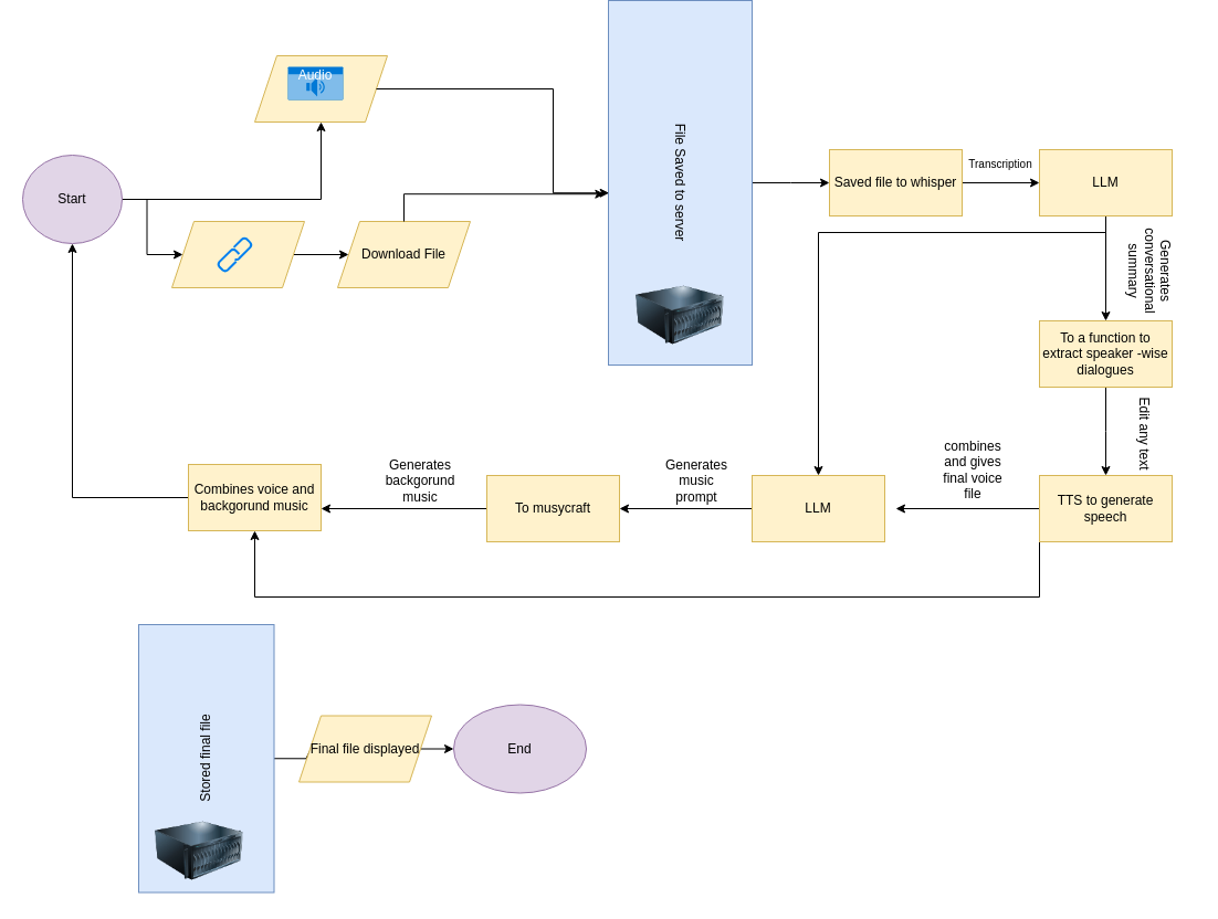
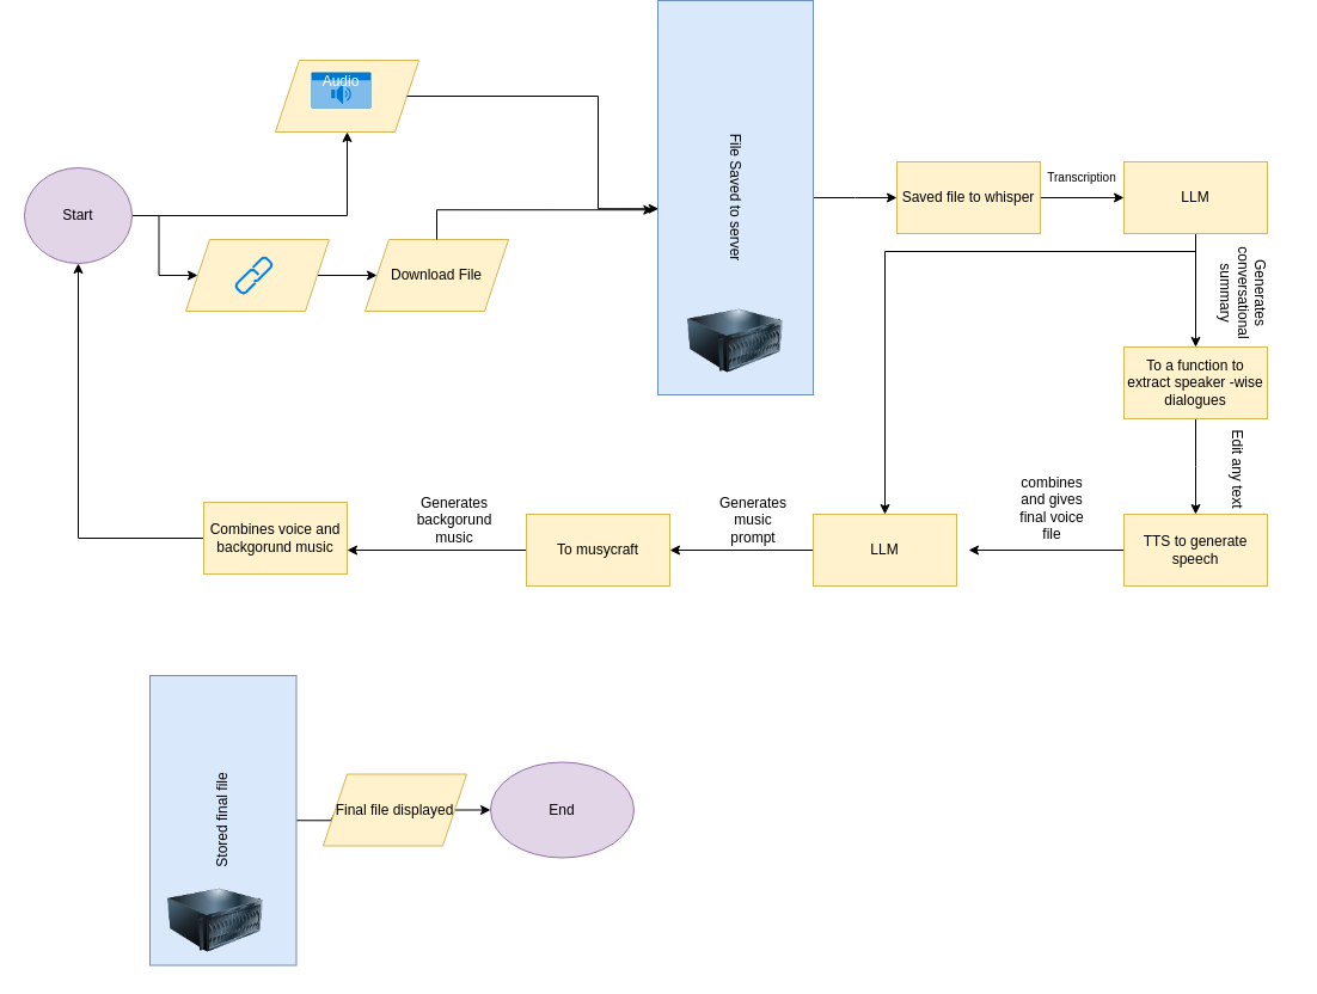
  <mxCell id="0" />
  <mxCell id="1" parent="0" />
  <mxCell id="2" style="edgeStyle=orthogonalEdgeStyle;rounded=0;orthogonalLoop=1;jettySize=auto;html=1;exitX=1;exitY=0.5;exitDx=0;exitDy=0;" edge="1" parent="1" source="4" target="5"><mxGeometry relative="1" as="geometry" /></mxCell>
  <mxCell id="3" style="edgeStyle=orthogonalEdgeStyle;rounded=0;orthogonalLoop=1;jettySize=auto;html=1;exitX=1;exitY=0.5;exitDx=0;exitDy=0;entryX=0;entryY=0.5;entryDx=0;entryDy=0;" edge="1" parent="1" source="4" target="7"><mxGeometry relative="1" as="geometry" /></mxCell>
  <mxCell id="4" value="Start" style="ellipse;whiteSpace=wrap;html=1;fillColor=#e1d5e7;strokeColor=#9673a6;" vertex="1" parent="1"><mxGeometry x="20" y="110" width="90" height="80" as="geometry" /></mxCell>
  <mxCell id="5" value="" style="shape=parallelogram;perimeter=parallelogramPerimeter;whiteSpace=wrap;html=1;fixedSize=1;fillColor=#fff2cc;strokeColor=#d6b656;" vertex="1" parent="1"><mxGeometry x="230" y="20" width="120" height="60" as="geometry" /></mxCell>
  <mxCell id="6" style="edgeStyle=orthogonalEdgeStyle;rounded=0;orthogonalLoop=1;jettySize=auto;html=1;exitX=1;exitY=0.5;exitDx=0;exitDy=0;" edge="1" parent="1" source="7" target="8"><mxGeometry relative="1" as="geometry" /></mxCell>
  <mxCell id="7" value="" style="shape=parallelogram;perimeter=parallelogramPerimeter;whiteSpace=wrap;html=1;fixedSize=1;fillColor=#fff2cc;strokeColor=#d6b656;" vertex="1" parent="1"><mxGeometry x="155" y="170" width="120" height="60" as="geometry" /></mxCell>
  <mxCell id="8" value="Download File" style="shape=parallelogram;perimeter=parallelogramPerimeter;whiteSpace=wrap;html=1;fixedSize=1;fillColor=#fff2cc;strokeColor=#d6b656;" vertex="1" parent="1"><mxGeometry x="305" y="170" width="120" height="60" as="geometry" /></mxCell>
  <mxCell id="9" style="edgeStyle=orthogonalEdgeStyle;rounded=0;orthogonalLoop=1;jettySize=auto;html=1;exitX=0.5;exitY=0;exitDx=0;exitDy=0;" edge="1" parent="1" source="10"><mxGeometry relative="1" as="geometry"><mxPoint x="750" y="135" as="targetPoint" /></mxGeometry></mxCell>
  <mxCell id="10" value="File Saved to server" style="rounded=0;whiteSpace=wrap;html=1;rotation=90;fillColor=#dae8fc;strokeColor=#6c8ebf;" vertex="1" parent="1"><mxGeometry x="450" y="70" width="330" height="130" as="geometry" /></mxCell>
  <mxCell id="11" style="edgeStyle=orthogonalEdgeStyle;rounded=0;orthogonalLoop=1;jettySize=auto;html=1;exitX=1;exitY=0.5;exitDx=0;exitDy=0;entryX=0.528;entryY=0.995;entryDx=0;entryDy=0;entryPerimeter=0;" edge="1" parent="1" source="5" target="10"><mxGeometry relative="1" as="geometry"><Array as="points"><mxPoint x="500" y="50" /><mxPoint x="500" y="144" /></Array></mxGeometry></mxCell>
  <mxCell id="12" style="edgeStyle=orthogonalEdgeStyle;rounded=0;orthogonalLoop=1;jettySize=auto;html=1;exitX=0.5;exitY=0;exitDx=0;exitDy=0;entryX=0.531;entryY=1.028;entryDx=0;entryDy=0;entryPerimeter=0;" edge="1" parent="1" source="8" target="10"><mxGeometry relative="1" as="geometry" /></mxCell>
  <mxCell id="13" style="edgeStyle=orthogonalEdgeStyle;rounded=0;orthogonalLoop=1;jettySize=auto;html=1;exitX=1;exitY=0.5;exitDx=0;exitDy=0;entryX=0;entryY=0.5;entryDx=0;entryDy=0;" edge="1" parent="1" source="14" target="17"><mxGeometry relative="1" as="geometry"><mxPoint x="910" y="135" as="targetPoint" /></mxGeometry></mxCell>
  <mxCell id="14" value="Saved file to whisper" style="rounded=0;whiteSpace=wrap;html=1;fillColor=#fff2cc;strokeColor=#d6b656;" vertex="1" parent="1"><mxGeometry x="750" y="105" width="120" height="60" as="geometry" /></mxCell>
  <mxCell id="15" style="edgeStyle=orthogonalEdgeStyle;rounded=0;orthogonalLoop=1;jettySize=auto;html=1;exitX=0.5;exitY=1;exitDx=0;exitDy=0;entryX=0.5;entryY=0;entryDx=0;entryDy=0;" edge="1" parent="1" source="17" target="21"><mxGeometry relative="1" as="geometry" /></mxCell>
  <mxCell id="16" style="edgeStyle=orthogonalEdgeStyle;rounded=0;orthogonalLoop=1;jettySize=auto;html=1;exitX=0.5;exitY=1;exitDx=0;exitDy=0;entryX=0.5;entryY=0;entryDx=0;entryDy=0;" edge="1" parent="1" source="17" target="27"><mxGeometry relative="1" as="geometry"><Array as="points"><mxPoint x="1000" y="180" /><mxPoint x="740" y="180" /></Array></mxGeometry></mxCell>
  <mxCell id="17" value="LLM" style="rounded=0;whiteSpace=wrap;html=1;fillColor=#fff2cc;strokeColor=#d6b656;" vertex="1" parent="1"><mxGeometry x="940" y="105" width="120" height="60" as="geometry" /></mxCell>
  <mxCell id="18" value="&lt;font style=&quot;font-size: 10px;&quot;&gt;Transcription&lt;/font&gt;" style="text;html=1;align=center;verticalAlign=middle;whiteSpace=wrap;rounded=0;" vertex="1" parent="1"><mxGeometry x="880" y="110" width="50" height="15" as="geometry" /></mxCell>
  <mxCell id="19" value="Generates conversational summary" style="text;html=1;align=center;verticalAlign=middle;whiteSpace=wrap;rounded=0;rotation=90;" vertex="1" parent="1"><mxGeometry x="1010" y="200" width="60" height="30" as="geometry" /></mxCell>
  <mxCell id="20" style="edgeStyle=orthogonalEdgeStyle;rounded=0;orthogonalLoop=1;jettySize=auto;html=1;exitX=0.5;exitY=1;exitDx=0;exitDy=0;" edge="1" parent="1" source="21"><mxGeometry relative="1" as="geometry"><mxPoint x="1000" y="400" as="targetPoint" /></mxGeometry></mxCell>
  <mxCell id="21" value="To a function to extract speaker -wise dialogues" style="rounded=0;whiteSpace=wrap;html=1;fillColor=#fff2cc;strokeColor=#d6b656;" vertex="1" parent="1"><mxGeometry x="940" y="260" width="120" height="60" as="geometry" /></mxCell>
  <mxCell id="22" style="edgeStyle=orthogonalEdgeStyle;rounded=0;orthogonalLoop=1;jettySize=auto;html=1;exitX=0;exitY=0.5;exitDx=0;exitDy=0;" edge="1" parent="1" source="24"><mxGeometry relative="1" as="geometry"><mxPoint x="810" y="430" as="targetPoint" /></mxGeometry></mxCell>
- <mxCell id="23" style="edgeStyle=orthogonalEdgeStyle;rounded=0;orthogonalLoop=1;jettySize=auto;html=1;exitX=0;exitY=0.5;exitDx=0;exitDy=0;entryX=0.5;entryY=1;entryDx=0;entryDy=0;" edge="1" parent="1" source="24" target="33"><mxGeometry relative="1" as="geometry"><mxPoint x="260" y="460" as="targetPoint" /><Array as="points"><mxPoint x="940" y="510" /><mxPoint x="230" y="510" /></Array></mxGeometry></mxCell>
  <mxCell id="24" value="TTS to generate speech" style="rounded=0;whiteSpace=wrap;html=1;fillColor=#fff2cc;strokeColor=#d6b656;" vertex="1" parent="1"><mxGeometry x="940" y="400" width="120" height="60" as="geometry" /></mxCell>
  <mxCell id="25" value="combines and gives final voice file" style="text;html=1;align=center;verticalAlign=middle;whiteSpace=wrap;rounded=0;" vertex="1" parent="1"><mxGeometry x="850" y="380" width="60" height="30" as="geometry" /></mxCell>
  <mxCell id="26" style="edgeStyle=orthogonalEdgeStyle;rounded=0;orthogonalLoop=1;jettySize=auto;html=1;exitX=0;exitY=0.5;exitDx=0;exitDy=0;" edge="1" parent="1" source="27"><mxGeometry relative="1" as="geometry"><mxPoint x="560" y="430" as="targetPoint" /></mxGeometry></mxCell>
  <mxCell id="27" value="LLM" style="rounded=0;whiteSpace=wrap;html=1;fillColor=#fff2cc;strokeColor=#d6b656;" vertex="1" parent="1"><mxGeometry x="680" y="400" width="120" height="60" as="geometry" /></mxCell>
  <mxCell id="28" value="Generates music prompt" style="text;html=1;align=center;verticalAlign=middle;whiteSpace=wrap;rounded=0;" vertex="1" parent="1"><mxGeometry x="600" y="390" width="60" height="30" as="geometry" /></mxCell>
  <mxCell id="29" style="edgeStyle=orthogonalEdgeStyle;rounded=0;orthogonalLoop=1;jettySize=auto;html=1;exitX=0;exitY=0.5;exitDx=0;exitDy=0;" edge="1" parent="1" source="30"><mxGeometry relative="1" as="geometry"><mxPoint x="290" y="430" as="targetPoint" /></mxGeometry></mxCell>
  <mxCell id="30" value="To musycraft" style="rounded=0;whiteSpace=wrap;html=1;fillColor=#fff2cc;strokeColor=#d6b656;" vertex="1" parent="1"><mxGeometry x="440" y="400" width="120" height="60" as="geometry" /></mxCell>
  <mxCell id="31" value="Generates backgorund music" style="text;html=1;align=center;verticalAlign=middle;whiteSpace=wrap;rounded=0;" vertex="1" parent="1"><mxGeometry x="350" y="390" width="60" height="30" as="geometry" /></mxCell>
  <mxCell id="32" style="edgeStyle=orthogonalEdgeStyle;rounded=0;orthogonalLoop=1;jettySize=auto;html=1;exitX=0;exitY=0.5;exitDx=0;exitDy=0;" edge="1" parent="1" source="33" target="4"><mxGeometry relative="1" as="geometry" /></mxCell>
  <mxCell id="33" value="Combines voice and backgorund music" style="rounded=0;whiteSpace=wrap;html=1;fillColor=#fff2cc;strokeColor=#d6b656;" vertex="1" parent="1"><mxGeometry x="170" y="390" width="120" height="60" as="geometry" /></mxCell>
  <mxCell id="34" style="edgeStyle=orthogonalEdgeStyle;rounded=0;orthogonalLoop=1;jettySize=auto;html=1;exitX=0.5;exitY=1;exitDx=0;exitDy=0;" edge="1" parent="1" source="35"><mxGeometry relative="1" as="geometry"><mxPoint x="280" y="648" as="targetPoint" /></mxGeometry></mxCell>
  <mxCell id="35" value="Stored final file" style="rounded=0;whiteSpace=wrap;html=1;rotation=-90;fillColor=#dae8fc;strokeColor=#6c8ebf;" vertex="1" parent="1"><mxGeometry x="65" y="595" width="242.5" height="122.5" as="geometry" /></mxCell>
  <mxCell id="36" style="edgeStyle=orthogonalEdgeStyle;rounded=0;orthogonalLoop=1;jettySize=auto;html=1;exitX=1;exitY=0.5;exitDx=0;exitDy=0;" edge="1" parent="1" source="37"><mxGeometry relative="1" as="geometry"><mxPoint x="410" y="648" as="targetPoint" /></mxGeometry></mxCell>
  <mxCell id="37" value="Final file displayed" style="shape=parallelogram;perimeter=parallelogramPerimeter;whiteSpace=wrap;html=1;fixedSize=1;fillColor=#fff2cc;strokeColor=#d6b656;" vertex="1" parent="1"><mxGeometry x="270" y="617.5" width="120" height="60" as="geometry" /></mxCell>
  <mxCell id="38" value="End" style="ellipse;whiteSpace=wrap;html=1;fillColor=#e1d5e7;strokeColor=#9673a6;" vertex="1" parent="1"><mxGeometry x="410" y="607.5" width="120" height="80" as="geometry" /></mxCell>
  <mxCell id="39" value="Edit any text" style="text;html=1;align=center;verticalAlign=middle;resizable=0;points=[];autosize=1;strokeColor=none;fillColor=none;rotation=90;" vertex="1" parent="1"><mxGeometry x="990" y="347" width="90" height="30" as="geometry" /></mxCell>
  <mxCell id="40" value="" style="html=1;verticalLabelPosition=bottom;align=center;labelBackgroundColor=#ffffff;verticalAlign=top;strokeWidth=2;strokeColor=#0080F0;shadow=0;dashed=0;shape=mxgraph.ios7.icons.link;" vertex="1" parent="1"><mxGeometry x="197" y="185" width="30" height="30" as="geometry" /></mxCell>
  <mxCell id="41" value="Audio" style="html=1;whiteSpace=wrap;strokeColor=none;fillColor=#0079D6;labelPosition=center;verticalLabelPosition=middle;verticalAlign=top;align=center;fontSize=12;outlineConnect=0;spacingTop=-6;fontColor=#FFFFFF;sketch=0;shape=mxgraph.sitemap.audio;" vertex="1" parent="1"><mxGeometry x="260" y="30" width="50" height="30" as="geometry" /></mxCell>
  <mxCell id="42" value="" style="image;html=1;image=img/lib/clip_art/computers/Server_128x128.png" vertex="1" parent="1"><mxGeometry x="575" y="215" width="80" height="80" as="geometry" /></mxCell>
  <mxCell id="43" value="" style="image;html=1;image=img/lib/clip_art/computers/Server_128x128.png" vertex="1" parent="1"><mxGeometry x="140" y="700" width="80" height="80" as="geometry" /></mxCell>
